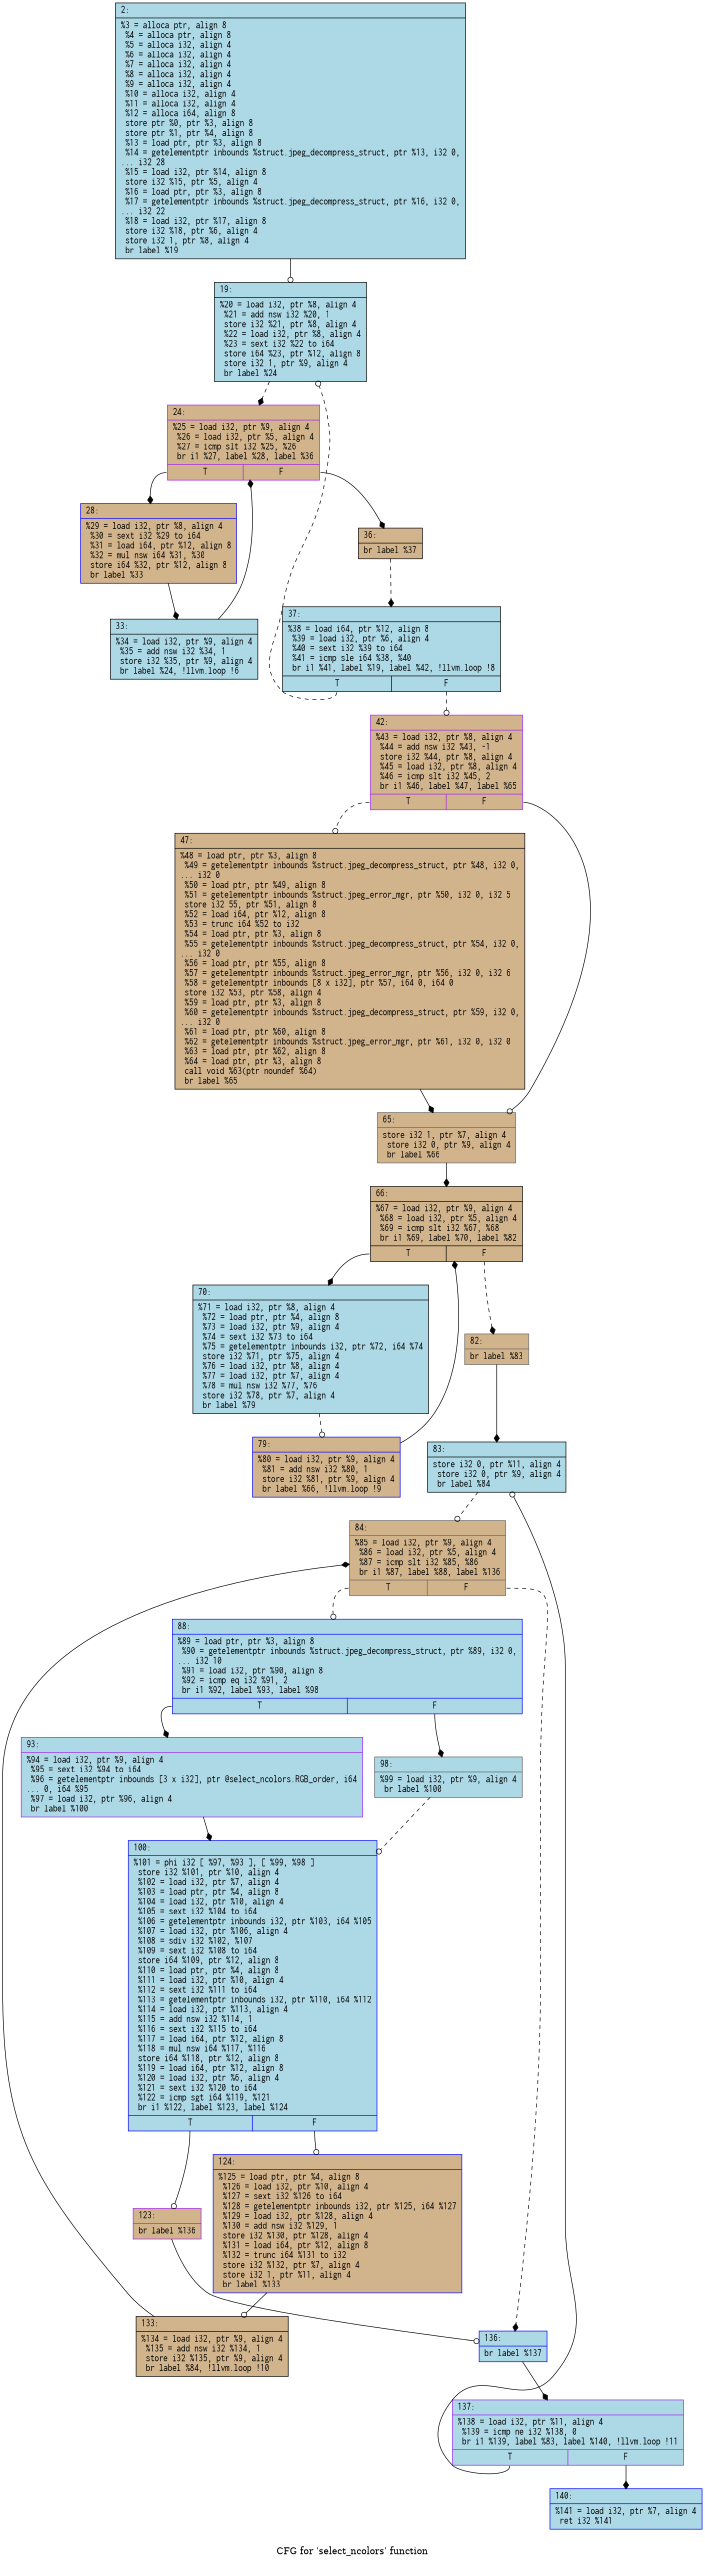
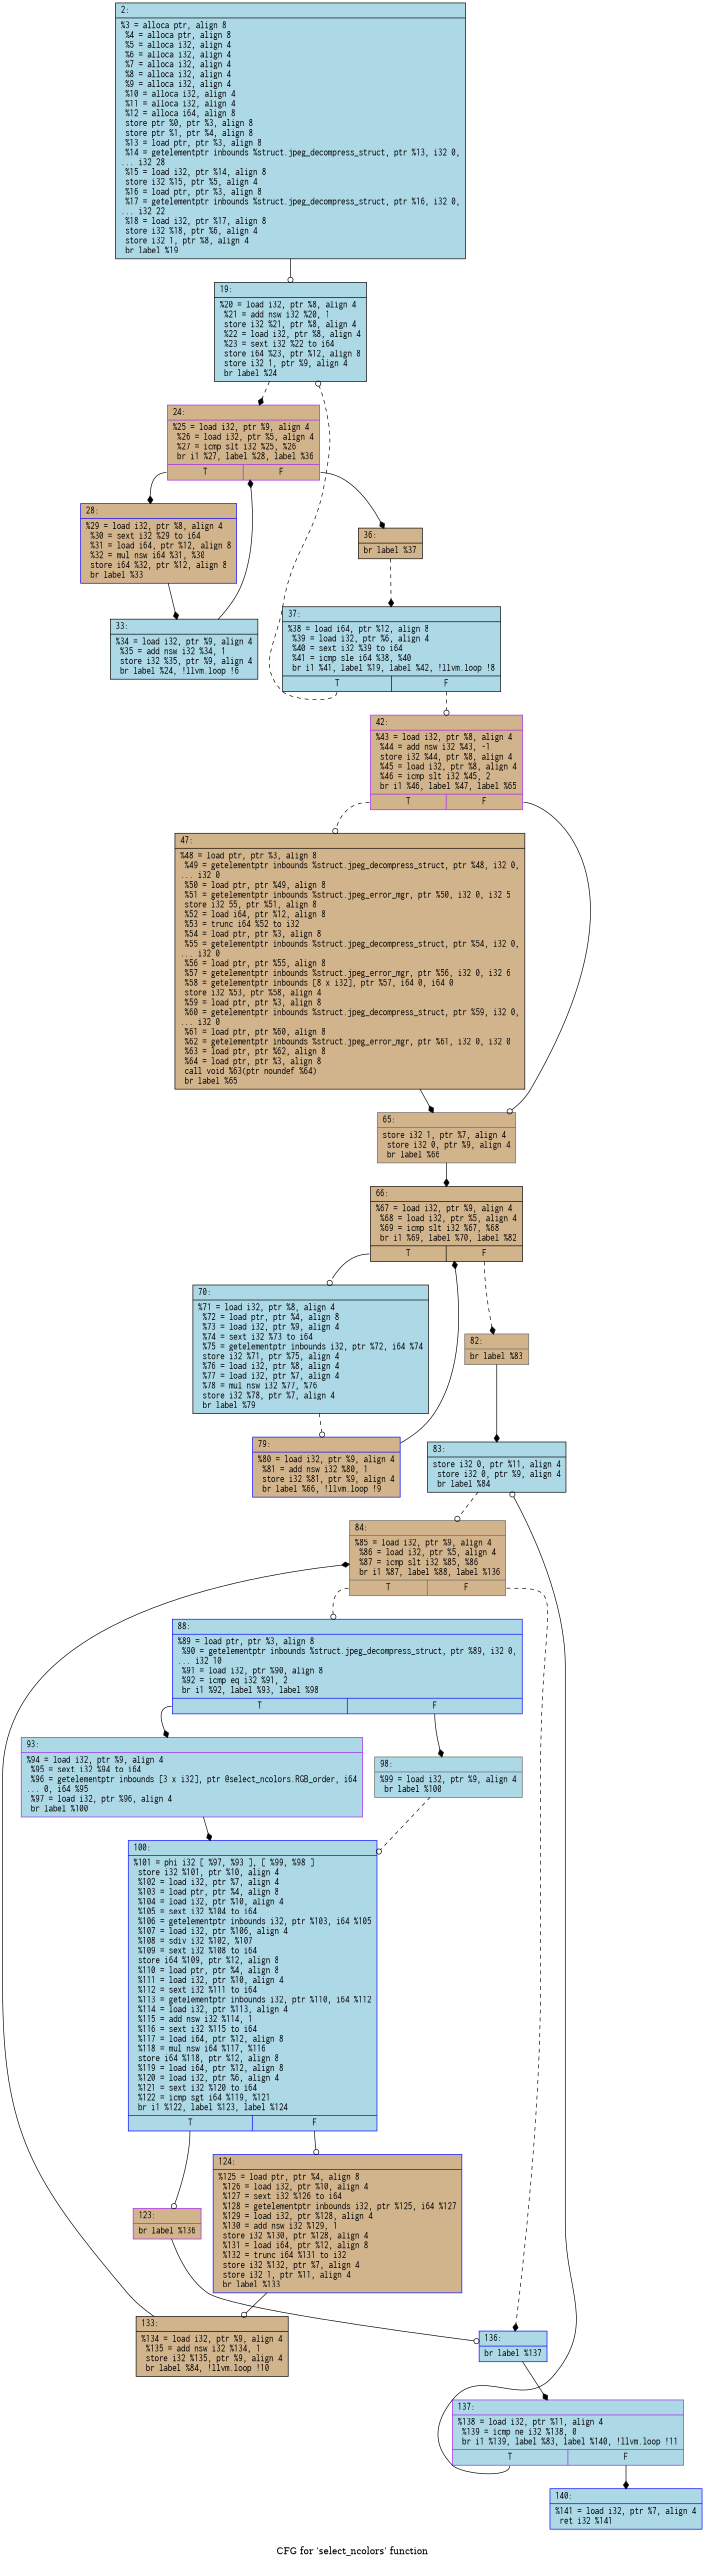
  digraph {
    label="CFG for 'select_ncolors' function"
    node [color=black fillcolor=lightblue fontname=Courier shape=record style=filled]
    edge [arrowhead=diamond style=solid]
    n1 [label="{2:\l|  %3 = alloca ptr, align 8\l  %4 = alloca ptr, align 8\l  %5 = alloca i32, align 4\l  %6 = alloca i32, align 4\l  %7 = alloca i32, align 4\l  %8 = alloca i32, align 4\l  %9 = alloca i32, align 4\l  %10 = alloca i32, align 4\l  %11 = alloca i32, align 4\l  %12 = alloca i64, align 8\l  store ptr %0, ptr %3, align 8\l  store ptr %1, ptr %4, align 8\l  %13 = load ptr, ptr %3, align 8\l  %14 = getelementptr inbounds %struct.jpeg_decompress_struct, ptr %13, i32 0,\l... i32 28\l  %15 = load i32, ptr %14, align 8\l  store i32 %15, ptr %5, align 4\l  %16 = load ptr, ptr %3, align 8\l  %17 = getelementptr inbounds %struct.jpeg_decompress_struct, ptr %16, i32 0,\l... i32 22\l  %18 = load i32, ptr %17, align 8\l  store i32 %18, ptr %6, align 4\l  store i32 1, ptr %8, align 4\l  br label %19\l}"]
    n2 [label="{19:\l|  %20 = load i32, ptr %8, align 4\l  %21 = add nsw i32 %20, 1\l  store i32 %21, ptr %8, align 4\l  %22 = load i32, ptr %8, align 4\l  %23 = sext i32 %22 to i64\l  store i64 %23, ptr %12, align 8\l  store i32 1, ptr %9, align 4\l  br label %24\l}"]
    n3 [color=purple fillcolor=tan label="{24:\l|  %25 = load i32, ptr %9, align 4\l  %26 = load i32, ptr %5, align 4\l  %27 = icmp slt i32 %25, %26\l  br i1 %27, label %28, label %36\l|{<s0>T|<s1>F}}"]
    n4 [color=blue fillcolor=tan label="{28:\l|  %29 = load i32, ptr %8, align 4\l  %30 = sext i32 %29 to i64\l  %31 = load i64, ptr %12, align 8\l  %32 = mul nsw i64 %31, %30\l  store i64 %32, ptr %12, align 8\l  br label %33\l}"]
    n5 [fillcolor=tan label="{36:\l|  br label %37\l}"]
    n6 [label="{33:\l|  %34 = load i32, ptr %9, align 4\l  %35 = add nsw i32 %34, 1\l  store i32 %35, ptr %9, align 4\l  br label %24, !llvm.loop !6\l}"]
    n7 [label="{37:\l|  %38 = load i64, ptr %12, align 8\l  %39 = load i32, ptr %6, align 4\l  %40 = sext i32 %39 to i64\l  %41 = icmp sle i64 %38, %40\l  br i1 %41, label %19, label %42, !llvm.loop !8\l|{<s0>T|<s1>F}}"]
    n8 [color=purple fillcolor=tan label="{42:\l|  %43 = load i32, ptr %8, align 4\l  %44 = add nsw i32 %43, -1\l  store i32 %44, ptr %8, align 4\l  %45 = load i32, ptr %8, align 4\l  %46 = icmp slt i32 %45, 2\l  br i1 %46, label %47, label %65\l|{<s0>T|<s1>F}}"]
    n9 [fillcolor=tan label="{47:\l|  %48 = load ptr, ptr %3, align 8\l  %49 = getelementptr inbounds %struct.jpeg_decompress_struct, ptr %48, i32 0,\l... i32 0\l  %50 = load ptr, ptr %49, align 8\l  %51 = getelementptr inbounds %struct.jpeg_error_mgr, ptr %50, i32 0, i32 5\l  store i32 55, ptr %51, align 8\l  %52 = load i64, ptr %12, align 8\l  %53 = trunc i64 %52 to i32\l  %54 = load ptr, ptr %3, align 8\l  %55 = getelementptr inbounds %struct.jpeg_decompress_struct, ptr %54, i32 0,\l... i32 0\l  %56 = load ptr, ptr %55, align 8\l  %57 = getelementptr inbounds %struct.jpeg_error_mgr, ptr %56, i32 0, i32 6\l  %58 = getelementptr inbounds [8 x i32], ptr %57, i64 0, i64 0\l  store i32 %53, ptr %58, align 4\l  %59 = load ptr, ptr %3, align 8\l  %60 = getelementptr inbounds %struct.jpeg_decompress_struct, ptr %59, i32 0,\l... i32 0\l  %61 = load ptr, ptr %60, align 8\l  %62 = getelementptr inbounds %struct.jpeg_error_mgr, ptr %61, i32 0, i32 0\l  %63 = load ptr, ptr %62, align 8\l  %64 = load ptr, ptr %3, align 8\l  call void %63(ptr noundef %64)\l  br label %65\l}"]
    n10 [color=gray40 fillcolor=tan label="{65:\l|  store i32 1, ptr %7, align 4\l  store i32 0, ptr %9, align 4\l  br label %66\l}"]
    n11 [fillcolor=tan label="{66:\l|  %67 = load i32, ptr %9, align 4\l  %68 = load i32, ptr %5, align 4\l  %69 = icmp slt i32 %67, %68\l  br i1 %69, label %70, label %82\l|{<s0>T|<s1>F}}"]
    n12 [label="{70:\l|  %71 = load i32, ptr %8, align 4\l  %72 = load ptr, ptr %4, align 8\l  %73 = load i32, ptr %9, align 4\l  %74 = sext i32 %73 to i64\l  %75 = getelementptr inbounds i32, ptr %72, i64 %74\l  store i32 %71, ptr %75, align 4\l  %76 = load i32, ptr %8, align 4\l  %77 = load i32, ptr %7, align 4\l  %78 = mul nsw i32 %77, %76\l  store i32 %78, ptr %7, align 4\l  br label %79\l}"]
    n13 [color=gray40 fillcolor=tan label="{82:\l|  br label %83\l}"]
    n14 [color=blue fillcolor=tan label="{79:\l|  %80 = load i32, ptr %9, align 4\l  %81 = add nsw i32 %80, 1\l  store i32 %81, ptr %9, align 4\l  br label %66, !llvm.loop !9\l}"]
    n15 [label="{83:\l|  store i32 0, ptr %11, align 4\l  store i32 0, ptr %9, align 4\l  br label %84\l}"]
    n16 [color=gray40 fillcolor=tan label="{84:\l|  %85 = load i32, ptr %9, align 4\l  %86 = load i32, ptr %5, align 4\l  %87 = icmp slt i32 %85, %86\l  br i1 %87, label %88, label %136\l|{<s0>T|<s1>F}}"]
    n17 [color=blue label="{88:\l|  %89 = load ptr, ptr %3, align 8\l  %90 = getelementptr inbounds %struct.jpeg_decompress_struct, ptr %89, i32 0,\l... i32 10\l  %91 = load i32, ptr %90, align 8\l  %92 = icmp eq i32 %91, 2\l  br i1 %92, label %93, label %98\l|{<s0>T|<s1>F}}"]
    n18 [color=blue label="{136:\l|  br label %137\l}"]
    n19 [color=purple label="{93:\l|  %94 = load i32, ptr %9, align 4\l  %95 = sext i32 %94 to i64\l  %96 = getelementptr inbounds [3 x i32], ptr @select_ncolors.RGB_order, i64\l... 0, i64 %95\l  %97 = load i32, ptr %96, align 4\l  br label %100\l}"]
    n20 [color=gray40 label="{98:\l|  %99 = load i32, ptr %9, align 4\l  br label %100\l}"]
    n21 [color=purple label="{137:\l|  %138 = load i32, ptr %11, align 4\l  %139 = icmp ne i32 %138, 0\l  br i1 %139, label %83, label %140, !llvm.loop !11\l|{<s0>T|<s1>F}}"]
    n22 [color=blue label="{100:\l|  %101 = phi i32 [ %97, %93 ], [ %99, %98 ]\l  store i32 %101, ptr %10, align 4\l  %102 = load i32, ptr %7, align 4\l  %103 = load ptr, ptr %4, align 8\l  %104 = load i32, ptr %10, align 4\l  %105 = sext i32 %104 to i64\l  %106 = getelementptr inbounds i32, ptr %103, i64 %105\l  %107 = load i32, ptr %106, align 4\l  %108 = sdiv i32 %102, %107\l  %109 = sext i32 %108 to i64\l  store i64 %109, ptr %12, align 8\l  %110 = load ptr, ptr %4, align 8\l  %111 = load i32, ptr %10, align 4\l  %112 = sext i32 %111 to i64\l  %113 = getelementptr inbounds i32, ptr %110, i64 %112\l  %114 = load i32, ptr %113, align 4\l  %115 = add nsw i32 %114, 1\l  %116 = sext i32 %115 to i64\l  %117 = load i64, ptr %12, align 8\l  %118 = mul nsw i64 %117, %116\l  store i64 %118, ptr %12, align 8\l  %119 = load i64, ptr %12, align 8\l  %120 = load i32, ptr %6, align 4\l  %121 = sext i32 %120 to i64\l  %122 = icmp sgt i64 %119, %121\l  br i1 %122, label %123, label %124\l|{<s0>T|<s1>F}}"]
    n23 [color=blue label="{140:\l|  %141 = load i32, ptr %7, align 4\l  ret i32 %141\l}"]
    n24 [color=purple fillcolor=tan label="{123:\l|  br label %136\l}"]
    n25 [color=blue fillcolor=tan label="{124:\l|  %125 = load ptr, ptr %4, align 8\l  %126 = load i32, ptr %10, align 4\l  %127 = sext i32 %126 to i64\l  %128 = getelementptr inbounds i32, ptr %125, i64 %127\l  %129 = load i32, ptr %128, align 4\l  %130 = add nsw i32 %129, 1\l  store i32 %130, ptr %128, align 4\l  %131 = load i64, ptr %12, align 8\l  %132 = trunc i64 %131 to i32\l  store i32 %132, ptr %7, align 4\l  store i32 1, ptr %11, align 4\l  br label %133\l}"]
    n26 [fillcolor=tan label="{133:\l|  %134 = load i32, ptr %9, align 4\l  %135 = add nsw i32 %134, 1\l  store i32 %135, ptr %9, align 4\l  br label %84, !llvm.loop !10\l}"]
    n1 -> n2 [arrowhead=odot]
    n2 -> n3 [style=dashed]
    n3 -> n4 [tailport=s0]
    n3 -> n5 [tailport=s1]
    n4 -> n6
    n5 -> n7 [style=dashed]
    n6 -> n3
    n7 -> n2 [arrowhead=odot style=dashed tailport=s0]
    n7 -> n8 [arrowhead=odot style=dashed tailport=s1]
    n8 -> n9 [arrowhead=odot style=dashed tailport=s0]
    n8 -> n10 [arrowhead=odot tailport=s1]
    n9 -> n10
    n10 -> n11
-   n11 -> n12 [tailport=s0]
+   n11 -> n12 [arrowhead=odot tailport=s0]
    n11 -> n13 [style=dashed tailport=s1]
    n12 -> n14 [arrowhead=odot style=dashed]
    n13 -> n15
    n14 -> n11
    n15 -> n16 [arrowhead=odot style=dashed]
    n16 -> n17 [arrowhead=odot style=dashed tailport=s0]
    n16 -> n18 [style=dashed tailport=s1]
    n17 -> n19 [tailport=s0]
    n17 -> n20 [tailport=s1]
    n18 -> n21
    n19 -> n22
    n20 -> n22 [arrowhead=odot style=dashed]
    n21 -> n15 [arrowhead=odot tailport=s0]
    n21 -> n23 [tailport=s1]
    n22 -> n24 [arrowhead=odot tailport=s0]
    n22 -> n25 [arrowhead=odot tailport=s1]
    n24 -> n18 [arrowhead=odot]
    n25 -> n26 [arrowhead=odot]
    n26 -> n16
  }
